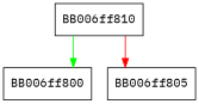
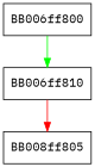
  digraph {
    fontname="IBM Plex Mono"
    splines=ortho
    node [fontname="IBM Plex Mono" shape=box]
    edge [fontname="IBM Plex Mono"]
    BB006ff800
    BB006ff810
-   BB006ff805
-   BB006ff810 -> BB006ff800 [color=green]
+   BB006ff805 [label=BB008ff805]
+   BB006ff800 -> BB006ff810 [color=green]
    BB006ff810 -> BB006ff805 [color=red]
  }
